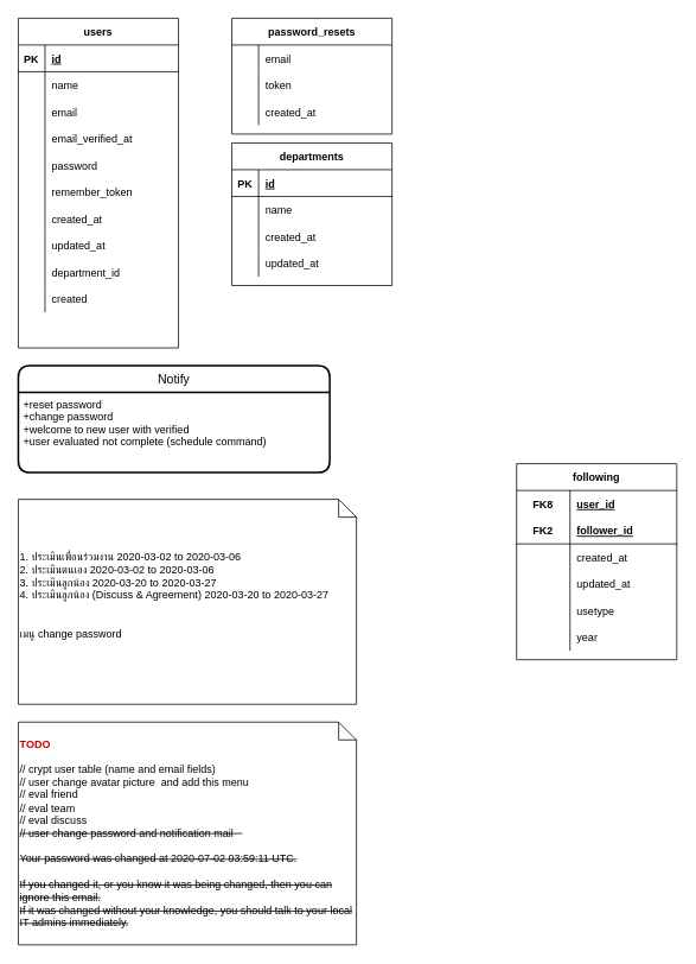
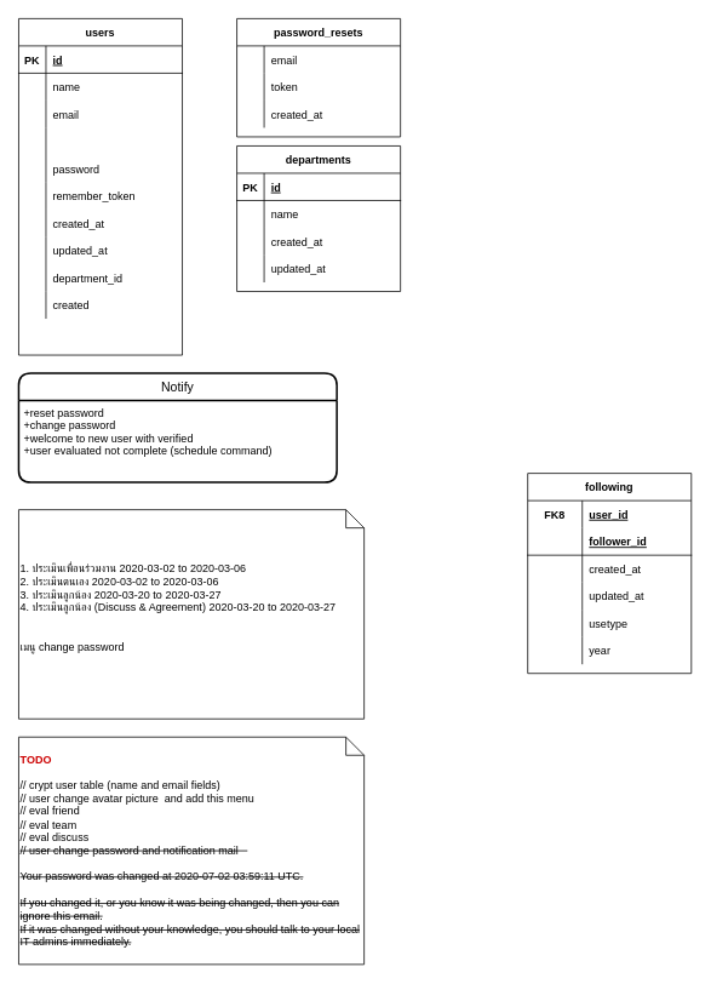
  <mxCell id="0" />
  <mxCell id="1" parent="0" />
  <mxCell id="2" value="users" style="shape=table;startSize=30;container=1;collapsible=1;childLayout=tableLayout;fixedRows=1;rowLines=0;fontStyle=1;align=center;resizeLast=1;" parent="1" vertex="1"><mxGeometry x="20" y="20" width="180" height="370" as="geometry"><mxRectangle x="80" y="240" width="70" height="30" as="alternateBounds" /></mxGeometry></mxCell>
  <mxCell id="3" value="" style="shape=partialRectangle;collapsible=0;dropTarget=0;pointerEvents=0;fillColor=none;top=0;left=0;bottom=1;right=0;points=[[0,0.5],[1,0.5]];portConstraint=eastwest;" parent="2" vertex="1"><mxGeometry y="30" width="180" height="30" as="geometry" /></mxCell>
  <mxCell id="4" value="PK" style="shape=partialRectangle;connectable=0;fillColor=none;top=0;left=0;bottom=0;right=0;fontStyle=1;overflow=hidden;" parent="3" vertex="1"><mxGeometry width="30" height="30" as="geometry" /></mxCell>
  <mxCell id="5" value="id" style="shape=partialRectangle;connectable=0;fillColor=none;top=0;left=0;bottom=0;right=0;align=left;spacingLeft=6;fontStyle=5;overflow=hidden;" parent="3" vertex="1"><mxGeometry x="30" width="150" height="30" as="geometry" /></mxCell>
  <mxCell id="6" value="" style="shape=partialRectangle;collapsible=0;dropTarget=0;pointerEvents=0;fillColor=none;top=0;left=0;bottom=0;right=0;points=[[0,0.5],[1,0.5]];portConstraint=eastwest;" parent="2" vertex="1"><mxGeometry y="60" width="180" height="30" as="geometry" /></mxCell>
  <mxCell id="7" value="" style="shape=partialRectangle;connectable=0;fillColor=none;top=0;left=0;bottom=0;right=0;editable=1;overflow=hidden;" parent="6" vertex="1"><mxGeometry width="30" height="30" as="geometry" /></mxCell>
  <mxCell id="8" value="name" style="shape=partialRectangle;connectable=0;fillColor=none;top=0;left=0;bottom=0;right=0;align=left;spacingLeft=6;overflow=hidden;" parent="6" vertex="1"><mxGeometry x="30" width="150" height="30" as="geometry" /></mxCell>
  <mxCell id="9" value="" style="shape=partialRectangle;collapsible=0;dropTarget=0;pointerEvents=0;fillColor=none;top=0;left=0;bottom=0;right=0;points=[[0,0.5],[1,0.5]];portConstraint=eastwest;" parent="2" vertex="1"><mxGeometry y="90" width="180" height="30" as="geometry" /></mxCell>
  <mxCell id="10" value="" style="shape=partialRectangle;connectable=0;fillColor=none;top=0;left=0;bottom=0;right=0;editable=1;overflow=hidden;" parent="9" vertex="1"><mxGeometry width="30" height="30" as="geometry" /></mxCell>
  <mxCell id="11" value="email" style="shape=partialRectangle;connectable=0;fillColor=none;top=0;left=0;bottom=0;right=0;align=left;spacingLeft=6;overflow=hidden;" parent="9" vertex="1"><mxGeometry x="30" width="150" height="30" as="geometry" /></mxCell>
  <mxCell id="12" value="" style="shape=partialRectangle;collapsible=0;dropTarget=0;pointerEvents=0;fillColor=none;top=0;left=0;bottom=0;right=0;points=[[0,0.5],[1,0.5]];portConstraint=eastwest;" parent="2" vertex="1"><mxGeometry y="120" width="180" height="30" as="geometry" /></mxCell>
  <mxCell id="13" value="" style="shape=partialRectangle;connectable=0;fillColor=none;top=0;left=0;bottom=0;right=0;editable=1;overflow=hidden;" parent="12" vertex="1"><mxGeometry width="30" height="30" as="geometry" /></mxCell>
- <mxCell id="14" value="email_verified_at" style="shape=partialRectangle;connectable=0;fillColor=none;top=0;left=0;bottom=0;right=0;align=left;spacingLeft=6;overflow=hidden;" parent="12" vertex="1"><mxGeometry x="30" width="150" height="30" as="geometry" /></mxCell>
  <mxCell id="15" value="" style="shape=partialRectangle;collapsible=0;dropTarget=0;pointerEvents=0;fillColor=none;top=0;left=0;bottom=0;right=0;points=[[0,0.5],[1,0.5]];portConstraint=eastwest;" parent="2" vertex="1"><mxGeometry y="150" width="180" height="30" as="geometry" /></mxCell>
  <mxCell id="16" value="" style="shape=partialRectangle;connectable=0;fillColor=none;top=0;left=0;bottom=0;right=0;editable=1;overflow=hidden;" parent="15" vertex="1"><mxGeometry width="30" height="30" as="geometry" /></mxCell>
  <mxCell id="17" value="password" style="shape=partialRectangle;connectable=0;fillColor=none;top=0;left=0;bottom=0;right=0;align=left;spacingLeft=6;overflow=hidden;" parent="15" vertex="1"><mxGeometry x="30" width="150" height="30" as="geometry" /></mxCell>
  <mxCell id="18" value="" style="shape=partialRectangle;collapsible=0;dropTarget=0;pointerEvents=0;fillColor=none;top=0;left=0;bottom=0;right=0;points=[[0,0.5],[1,0.5]];portConstraint=eastwest;" parent="2" vertex="1"><mxGeometry y="180" width="180" height="30" as="geometry" /></mxCell>
  <mxCell id="19" value="" style="shape=partialRectangle;connectable=0;fillColor=none;top=0;left=0;bottom=0;right=0;editable=1;overflow=hidden;" parent="18" vertex="1"><mxGeometry width="30" height="30" as="geometry" /></mxCell>
  <mxCell id="20" value="remember_token" style="shape=partialRectangle;connectable=0;fillColor=none;top=0;left=0;bottom=0;right=0;align=left;spacingLeft=6;overflow=hidden;" parent="18" vertex="1"><mxGeometry x="30" width="150" height="30" as="geometry" /></mxCell>
  <mxCell id="21" value="" style="shape=partialRectangle;collapsible=0;dropTarget=0;pointerEvents=0;fillColor=none;top=0;left=0;bottom=0;right=0;points=[[0,0.5],[1,0.5]];portConstraint=eastwest;" parent="2" vertex="1"><mxGeometry y="210" width="180" height="30" as="geometry" /></mxCell>
  <mxCell id="22" value="" style="shape=partialRectangle;connectable=0;fillColor=none;top=0;left=0;bottom=0;right=0;editable=1;overflow=hidden;" parent="21" vertex="1"><mxGeometry width="30" height="30" as="geometry" /></mxCell>
  <mxCell id="23" value="created_at" style="shape=partialRectangle;connectable=0;fillColor=none;top=0;left=0;bottom=0;right=0;align=left;spacingLeft=6;overflow=hidden;" parent="21" vertex="1"><mxGeometry x="30" width="150" height="30" as="geometry" /></mxCell>
  <mxCell id="24" value="" style="shape=partialRectangle;collapsible=0;dropTarget=0;pointerEvents=0;fillColor=none;top=0;left=0;bottom=0;right=0;points=[[0,0.5],[1,0.5]];portConstraint=eastwest;" parent="2" vertex="1"><mxGeometry y="240" width="180" height="30" as="geometry" /></mxCell>
  <mxCell id="25" value="" style="shape=partialRectangle;connectable=0;fillColor=none;top=0;left=0;bottom=0;right=0;editable=1;overflow=hidden;" parent="24" vertex="1"><mxGeometry width="30" height="30" as="geometry" /></mxCell>
  <mxCell id="26" value="updated_at" style="shape=partialRectangle;connectable=0;fillColor=none;top=0;left=0;bottom=0;right=0;align=left;spacingLeft=6;overflow=hidden;" parent="24" vertex="1"><mxGeometry x="30" width="150" height="30" as="geometry" /></mxCell>
  <mxCell id="27" value="" style="shape=partialRectangle;collapsible=0;dropTarget=0;pointerEvents=0;fillColor=none;top=0;left=0;bottom=0;right=0;points=[[0,0.5],[1,0.5]];portConstraint=eastwest;" parent="2" vertex="1"><mxGeometry y="270" width="180" height="30" as="geometry" /></mxCell>
  <mxCell id="28" value="" style="shape=partialRectangle;connectable=0;fillColor=none;top=0;left=0;bottom=0;right=0;editable=1;overflow=hidden;" parent="27" vertex="1"><mxGeometry width="30" height="30" as="geometry" /></mxCell>
  <mxCell id="29" value="department_id" style="shape=partialRectangle;connectable=0;fillColor=none;top=0;left=0;bottom=0;right=0;align=left;spacingLeft=6;overflow=hidden;" parent="27" vertex="1"><mxGeometry x="30" width="150" height="30" as="geometry" /></mxCell>
  <mxCell id="30" value="" style="shape=partialRectangle;collapsible=0;dropTarget=0;pointerEvents=0;fillColor=none;top=0;left=0;bottom=0;right=0;points=[[0,0.5],[1,0.5]];portConstraint=eastwest;" parent="2" vertex="1"><mxGeometry y="300" width="180" height="30" as="geometry" /></mxCell>
  <mxCell id="31" value="" style="shape=partialRectangle;connectable=0;fillColor=none;top=0;left=0;bottom=0;right=0;editable=1;overflow=hidden;" parent="30" vertex="1"><mxGeometry width="30" height="30" as="geometry" /></mxCell>
  <mxCell id="32" value="created" style="shape=partialRectangle;connectable=0;fillColor=none;top=0;left=0;bottom=0;right=0;align=left;spacingLeft=6;overflow=hidden;" parent="30" vertex="1"><mxGeometry x="30" width="150" height="30" as="geometry" /></mxCell>
  <mxCell id="33" value="" style="shape=partialRectangle;collapsible=0;dropTarget=0;pointerEvents=0;fillColor=none;top=0;left=0;bottom=0;right=0;points=[[0,0.5],[1,0.5]];portConstraint=eastwest;" parent="2" vertex="1"><mxGeometry y="330" width="180" height="30" as="geometry" /></mxCell>
  <mxCell id="34" value="" style="shape=partialRectangle;connectable=0;fillColor=none;top=0;left=0;bottom=0;right=0;editable=1;overflow=hidden;" parent="33" vertex="1"><mxGeometry width="30" height="30" as="geometry" /></mxCell>
  <mxCell id="35" value="password_resets" style="shape=table;startSize=30;container=1;collapsible=1;childLayout=tableLayout;fixedRows=1;rowLines=0;fontStyle=1;align=center;resizeLast=1;" parent="1" vertex="1"><mxGeometry x="260" y="20" width="180" height="130" as="geometry"><mxRectangle x="80" y="240" width="70" height="30" as="alternateBounds" /></mxGeometry></mxCell>
  <mxCell id="36" value="" style="shape=partialRectangle;collapsible=0;dropTarget=0;pointerEvents=0;fillColor=none;top=0;left=0;bottom=0;right=0;points=[[0,0.5],[1,0.5]];portConstraint=eastwest;" parent="35" vertex="1"><mxGeometry y="30" width="180" height="30" as="geometry" /></mxCell>
  <mxCell id="37" value="" style="shape=partialRectangle;connectable=0;fillColor=none;top=0;left=0;bottom=0;right=0;editable=1;overflow=hidden;" parent="36" vertex="1"><mxGeometry width="30" height="30" as="geometry" /></mxCell>
  <mxCell id="38" value="email" style="shape=partialRectangle;connectable=0;fillColor=none;top=0;left=0;bottom=0;right=0;align=left;spacingLeft=6;overflow=hidden;" parent="36" vertex="1"><mxGeometry x="30" width="150" height="30" as="geometry" /></mxCell>
  <mxCell id="39" value="" style="shape=partialRectangle;collapsible=0;dropTarget=0;pointerEvents=0;fillColor=none;top=0;left=0;bottom=0;right=0;points=[[0,0.5],[1,0.5]];portConstraint=eastwest;" parent="35" vertex="1"><mxGeometry y="60" width="180" height="30" as="geometry" /></mxCell>
  <mxCell id="40" value="" style="shape=partialRectangle;connectable=0;fillColor=none;top=0;left=0;bottom=0;right=0;editable=1;overflow=hidden;" parent="39" vertex="1"><mxGeometry width="30" height="30" as="geometry" /></mxCell>
  <mxCell id="41" value="token" style="shape=partialRectangle;connectable=0;fillColor=none;top=0;left=0;bottom=0;right=0;align=left;spacingLeft=6;overflow=hidden;" parent="39" vertex="1"><mxGeometry x="30" width="150" height="30" as="geometry" /></mxCell>
  <mxCell id="42" value="" style="shape=partialRectangle;collapsible=0;dropTarget=0;pointerEvents=0;fillColor=none;top=0;left=0;bottom=0;right=0;points=[[0,0.5],[1,0.5]];portConstraint=eastwest;" parent="35" vertex="1"><mxGeometry y="90" width="180" height="30" as="geometry" /></mxCell>
  <mxCell id="43" value="" style="shape=partialRectangle;connectable=0;fillColor=none;top=0;left=0;bottom=0;right=0;editable=1;overflow=hidden;" parent="42" vertex="1"><mxGeometry width="30" height="30" as="geometry" /></mxCell>
  <mxCell id="44" value="created_at" style="shape=partialRectangle;connectable=0;fillColor=none;top=0;left=0;bottom=0;right=0;align=left;spacingLeft=6;overflow=hidden;" parent="42" vertex="1"><mxGeometry x="30" width="150" height="30" as="geometry" /></mxCell>
  <mxCell id="45" value="departments" style="shape=table;startSize=30;container=1;collapsible=1;childLayout=tableLayout;fixedRows=1;rowLines=0;fontStyle=1;align=center;resizeLast=1;" parent="1" vertex="1"><mxGeometry x="260" y="160" width="180" height="160" as="geometry" /></mxCell>
  <mxCell id="46" value="" style="shape=partialRectangle;collapsible=0;dropTarget=0;pointerEvents=0;fillColor=none;top=0;left=0;bottom=1;right=0;points=[[0,0.5],[1,0.5]];portConstraint=eastwest;" parent="45" vertex="1"><mxGeometry y="30" width="180" height="30" as="geometry" /></mxCell>
  <mxCell id="47" value="PK" style="shape=partialRectangle;connectable=0;fillColor=none;top=0;left=0;bottom=0;right=0;fontStyle=1;overflow=hidden;" parent="46" vertex="1"><mxGeometry width="30" height="30" as="geometry" /></mxCell>
  <mxCell id="48" value="id" style="shape=partialRectangle;connectable=0;fillColor=none;top=0;left=0;bottom=0;right=0;align=left;spacingLeft=6;fontStyle=5;overflow=hidden;" parent="46" vertex="1"><mxGeometry x="30" width="150" height="30" as="geometry" /></mxCell>
  <mxCell id="49" value="" style="shape=partialRectangle;collapsible=0;dropTarget=0;pointerEvents=0;fillColor=none;top=0;left=0;bottom=0;right=0;points=[[0,0.5],[1,0.5]];portConstraint=eastwest;" parent="45" vertex="1"><mxGeometry y="60" width="180" height="30" as="geometry" /></mxCell>
  <mxCell id="50" value="" style="shape=partialRectangle;connectable=0;fillColor=none;top=0;left=0;bottom=0;right=0;editable=1;overflow=hidden;" parent="49" vertex="1"><mxGeometry width="30" height="30" as="geometry" /></mxCell>
  <mxCell id="51" value="name" style="shape=partialRectangle;connectable=0;fillColor=none;top=0;left=0;bottom=0;right=0;align=left;spacingLeft=6;overflow=hidden;" parent="49" vertex="1"><mxGeometry x="30" width="150" height="30" as="geometry" /></mxCell>
  <mxCell id="52" value="" style="shape=partialRectangle;collapsible=0;dropTarget=0;pointerEvents=0;fillColor=none;top=0;left=0;bottom=0;right=0;points=[[0,0.5],[1,0.5]];portConstraint=eastwest;" parent="45" vertex="1"><mxGeometry y="90" width="180" height="30" as="geometry" /></mxCell>
  <mxCell id="53" value="" style="shape=partialRectangle;connectable=0;fillColor=none;top=0;left=0;bottom=0;right=0;editable=1;overflow=hidden;" parent="52" vertex="1"><mxGeometry width="30" height="30" as="geometry" /></mxCell>
  <mxCell id="54" value="created_at" style="shape=partialRectangle;connectable=0;fillColor=none;top=0;left=0;bottom=0;right=0;align=left;spacingLeft=6;overflow=hidden;" parent="52" vertex="1"><mxGeometry x="30" width="150" height="30" as="geometry" /></mxCell>
  <mxCell id="55" value="" style="shape=partialRectangle;collapsible=0;dropTarget=0;pointerEvents=0;fillColor=none;top=0;left=0;bottom=0;right=0;points=[[0,0.5],[1,0.5]];portConstraint=eastwest;" parent="45" vertex="1"><mxGeometry y="120" width="180" height="30" as="geometry" /></mxCell>
  <mxCell id="56" value="" style="shape=partialRectangle;connectable=0;fillColor=none;top=0;left=0;bottom=0;right=0;editable=1;overflow=hidden;" parent="55" vertex="1"><mxGeometry width="30" height="30" as="geometry" /></mxCell>
  <mxCell id="57" value="updated_at" style="shape=partialRectangle;connectable=0;fillColor=none;top=0;left=0;bottom=0;right=0;align=left;spacingLeft=6;overflow=hidden;" parent="55" vertex="1"><mxGeometry x="30" width="150" height="30" as="geometry" /></mxCell>
  <mxCell id="58" value="&lt;div&gt;1. ประเมินเพื่อนร่วมงาน&lt;span&gt; &lt;/span&gt;2020-03-02 to 2020-03-06&lt;span&gt; &lt;/span&gt;&lt;/div&gt;&lt;div&gt;2. ประเมินตนเอง&lt;span&gt; &lt;/span&gt;2020-03-02 to 2020-03-06&lt;span&gt; &lt;/span&gt;&lt;/div&gt;&lt;div&gt;3. ประเมินลูกน้อง&lt;span&gt; &lt;/span&gt;2020-03-20 to 2020-03-27&lt;span&gt; &lt;/span&gt;&lt;/div&gt;&lt;div&gt;4. ประเมินลูกน้อง (Discuss &amp;amp; Agreement)&lt;span&gt; &lt;/span&gt;2020-03-20 to 2020-03-27&lt;/div&gt;&lt;div&gt;&lt;br&gt;&lt;/div&gt;&lt;div&gt;&lt;br&gt;&lt;/div&gt;&lt;div&gt;เมนู change password&lt;/div&gt;&lt;div&gt;&lt;br&gt;&lt;/div&gt;" style="shape=note;size=20;whiteSpace=wrap;html=1;align=left;" parent="1" vertex="1"><mxGeometry x="20" y="560" width="380" height="230" as="geometry" /></mxCell>
  <mxCell id="59" value="following" style="shape=table;startSize=30;container=1;collapsible=1;childLayout=tableLayout;fixedRows=1;rowLines=0;fontStyle=1;align=center;resizeLast=1;" parent="1" vertex="1"><mxGeometry x="580" y="520" width="180" height="220" as="geometry" /></mxCell>
  <mxCell id="60" value="" style="shape=partialRectangle;collapsible=0;dropTarget=0;pointerEvents=0;fillColor=none;top=0;left=0;bottom=0;right=0;points=[[0,0.5],[1,0.5]];portConstraint=eastwest;" parent="59" vertex="1"><mxGeometry y="30" width="180" height="30" as="geometry" /></mxCell>
  <mxCell id="61" value="FK8" style="shape=partialRectangle;connectable=0;fillColor=none;top=0;left=0;bottom=0;right=0;fontStyle=1;overflow=hidden;" parent="60" vertex="1"><mxGeometry width="60" height="30" as="geometry" /></mxCell>
  <mxCell id="62" value="user_id" style="shape=partialRectangle;connectable=0;fillColor=none;top=0;left=0;bottom=0;right=0;align=left;spacingLeft=6;fontStyle=5;overflow=hidden;" parent="60" vertex="1"><mxGeometry x="60" width="120" height="30" as="geometry" /></mxCell>
  <mxCell id="63" value="" style="shape=partialRectangle;collapsible=0;dropTarget=0;pointerEvents=0;fillColor=none;top=0;left=0;bottom=1;right=0;points=[[0,0.5],[1,0.5]];portConstraint=eastwest;" parent="59" vertex="1"><mxGeometry y="60" width="180" height="30" as="geometry" /></mxCell>
- <mxCell id="64" value="FK2" style="shape=partialRectangle;connectable=0;fillColor=none;top=0;left=0;bottom=0;right=0;fontStyle=1;overflow=hidden;" parent="63" vertex="1"><mxGeometry width="60" height="30" as="geometry" /></mxCell>
  <mxCell id="65" value="follower_id" style="shape=partialRectangle;connectable=0;fillColor=none;top=0;left=0;bottom=0;right=0;align=left;spacingLeft=6;fontStyle=5;overflow=hidden;" parent="63" vertex="1"><mxGeometry x="60" width="120" height="30" as="geometry" /></mxCell>
  <mxCell id="66" value="" style="shape=partialRectangle;collapsible=0;dropTarget=0;pointerEvents=0;fillColor=none;top=0;left=0;bottom=0;right=0;points=[[0,0.5],[1,0.5]];portConstraint=eastwest;" parent="59" vertex="1"><mxGeometry y="90" width="180" height="30" as="geometry" /></mxCell>
  <mxCell id="67" value="" style="shape=partialRectangle;connectable=0;fillColor=none;top=0;left=0;bottom=0;right=0;editable=1;overflow=hidden;" parent="66" vertex="1"><mxGeometry width="60" height="30" as="geometry" /></mxCell>
  <mxCell id="68" value="created_at" style="shape=partialRectangle;connectable=0;fillColor=none;top=0;left=0;bottom=0;right=0;align=left;spacingLeft=6;overflow=hidden;" parent="66" vertex="1"><mxGeometry x="60" width="120" height="30" as="geometry" /></mxCell>
  <mxCell id="69" value="" style="shape=partialRectangle;collapsible=0;dropTarget=0;pointerEvents=0;fillColor=none;top=0;left=0;bottom=0;right=0;points=[[0,0.5],[1,0.5]];portConstraint=eastwest;" parent="59" vertex="1"><mxGeometry y="120" width="180" height="30" as="geometry" /></mxCell>
  <mxCell id="70" value="" style="shape=partialRectangle;connectable=0;fillColor=none;top=0;left=0;bottom=0;right=0;editable=1;overflow=hidden;" parent="69" vertex="1"><mxGeometry width="60" height="30" as="geometry" /></mxCell>
  <mxCell id="71" value="updated_at" style="shape=partialRectangle;connectable=0;fillColor=none;top=0;left=0;bottom=0;right=0;align=left;spacingLeft=6;overflow=hidden;" parent="69" vertex="1"><mxGeometry x="60" width="120" height="30" as="geometry" /></mxCell>
  <mxCell id="72" value="" style="shape=partialRectangle;collapsible=0;dropTarget=0;pointerEvents=0;fillColor=none;top=0;left=0;bottom=0;right=0;points=[[0,0.5],[1,0.5]];portConstraint=eastwest;" parent="59" vertex="1"><mxGeometry y="150" width="180" height="30" as="geometry" /></mxCell>
  <mxCell id="73" value="" style="shape=partialRectangle;connectable=0;fillColor=none;top=0;left=0;bottom=0;right=0;editable=1;overflow=hidden;" parent="72" vertex="1"><mxGeometry width="60" height="30" as="geometry" /></mxCell>
  <mxCell id="74" value="usetype" style="shape=partialRectangle;connectable=0;fillColor=none;top=0;left=0;bottom=0;right=0;align=left;spacingLeft=6;overflow=hidden;" parent="72" vertex="1"><mxGeometry x="60" width="120" height="30" as="geometry" /></mxCell>
  <mxCell id="75" value="" style="shape=partialRectangle;collapsible=0;dropTarget=0;pointerEvents=0;fillColor=none;top=0;left=0;bottom=0;right=0;points=[[0,0.5],[1,0.5]];portConstraint=eastwest;" parent="59" vertex="1"><mxGeometry y="180" width="180" height="30" as="geometry" /></mxCell>
  <mxCell id="76" value="" style="shape=partialRectangle;connectable=0;fillColor=none;top=0;left=0;bottom=0;right=0;editable=1;overflow=hidden;" parent="75" vertex="1"><mxGeometry width="60" height="30" as="geometry" /></mxCell>
  <mxCell id="77" value="year" style="shape=partialRectangle;connectable=0;fillColor=none;top=0;left=0;bottom=0;right=0;align=left;spacingLeft=6;overflow=hidden;" parent="75" vertex="1"><mxGeometry x="60" width="120" height="30" as="geometry" /></mxCell>
  <mxCell id="78" value="Notify" style="swimlane;childLayout=stackLayout;horizontal=1;startSize=30;horizontalStack=0;rounded=1;fontSize=14;fontStyle=0;strokeWidth=2;resizeParent=0;resizeLast=1;shadow=0;dashed=0;align=center;" parent="1" vertex="1"><mxGeometry x="20" y="410" width="350" height="120" as="geometry" /></mxCell>
  <mxCell id="79" value="+reset password&#10;+change password&#10;+welcome to new user with verified&#10;+user evaluated not complete (schedule command)&#10;" style="align=left;strokeColor=none;fillColor=none;spacingLeft=4;fontSize=12;verticalAlign=top;resizable=0;rotatable=0;part=1;" parent="78" vertex="1"><mxGeometry y="30" width="350" height="90" as="geometry" /></mxCell>
  <mxCell id="80" value="&lt;b&gt;&lt;font color=&quot;#cc0000&quot;&gt;TODO&lt;/font&gt;&lt;/b&gt;&lt;br&gt;&lt;br&gt;// crypt user table (name and email fields)&lt;br&gt;// user change avatar picture&amp;nbsp; and add this menu&amp;nbsp;&lt;br&gt;// eval friend&lt;br&gt;// eval team&lt;br&gt;// eval discuss&lt;br&gt;&lt;strike&gt;// user change password and notification mail&amp;nbsp; &amp;nbsp;&lt;/strike&gt;&lt;br&gt;&lt;br&gt;&lt;div&gt;&lt;strike&gt;Your password was changed at 2020-07-02 03:59:11 UTC.&lt;/strike&gt;&lt;/div&gt;&lt;div&gt;&lt;strike&gt;&lt;br&gt;&lt;/strike&gt;&lt;/div&gt;&lt;div&gt;&lt;strike&gt;If you changed it, or you know it was being changed, then you can ignore this email.&lt;/strike&gt;&lt;/div&gt;&lt;div&gt;&lt;strike&gt;If it was changed without your knowledge, you should talk to your local IT admins immediately.&lt;/strike&gt;&lt;/div&gt;" style="shape=note;size=20;whiteSpace=wrap;html=1;align=left;" parent="1" vertex="1"><mxGeometry x="20" y="810" width="380" height="250" as="geometry" /></mxCell>
